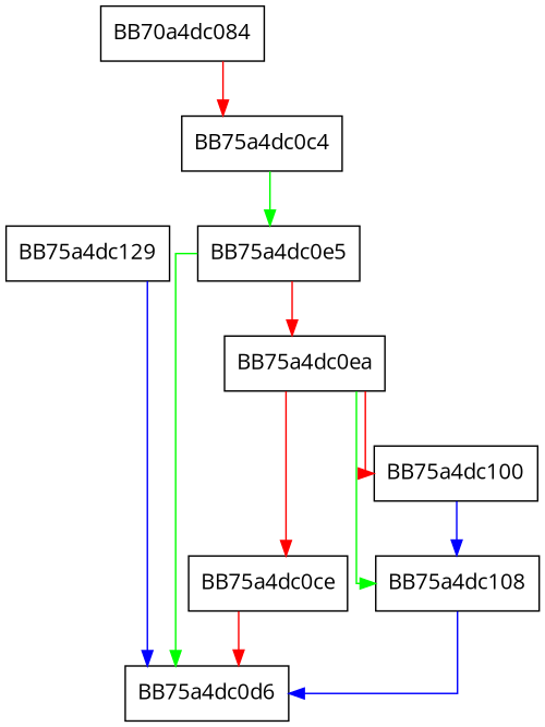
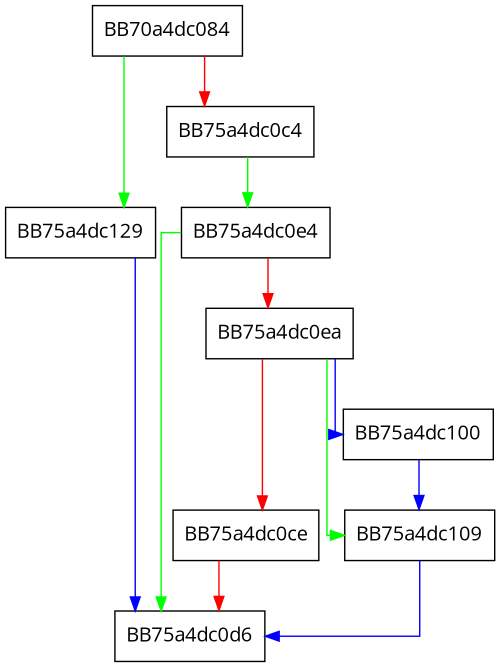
  digraph {
    fontname="Open Sans"
    splines=ortho
    node [fontname="Open Sans" shape=box]
    edge [color=red fontname="Open Sans"]
    n1 [label=BB70a4dc084]
    BB75a4dc129
    BB75a4dc0c4
    BB75a4dc0d6
-   BB75a4dc0e4 [label=BB75a4dc0e5]
+   BB75a4dc0e4
    BB75a4dc0ea
    BB75a4dc0ce
-   BB75a4dc108
+   BB75a4dc108 [label=BB75a4dc109]
    BB75a4dc100
+   n1 -> BB75a4dc129 [color=green]
    n1 -> BB75a4dc0c4
    BB75a4dc129 -> BB75a4dc0d6 [color=blue]
    BB75a4dc0c4 -> BB75a4dc0e4 [color=green]
    BB75a4dc0e4 -> BB75a4dc0d6 [color=green]
    BB75a4dc0e4 -> BB75a4dc0ea
    BB75a4dc0ea -> BB75a4dc0ce
    BB75a4dc0ea -> BB75a4dc108 [color=green]
-   BB75a4dc0ea -> BB75a4dc100
+   BB75a4dc0ea -> BB75a4dc100 [color=blue]
    BB75a4dc0ce -> BB75a4dc0d6
    BB75a4dc108 -> BB75a4dc0d6 [color=blue]
    BB75a4dc100 -> BB75a4dc108 [color=blue]
  }
